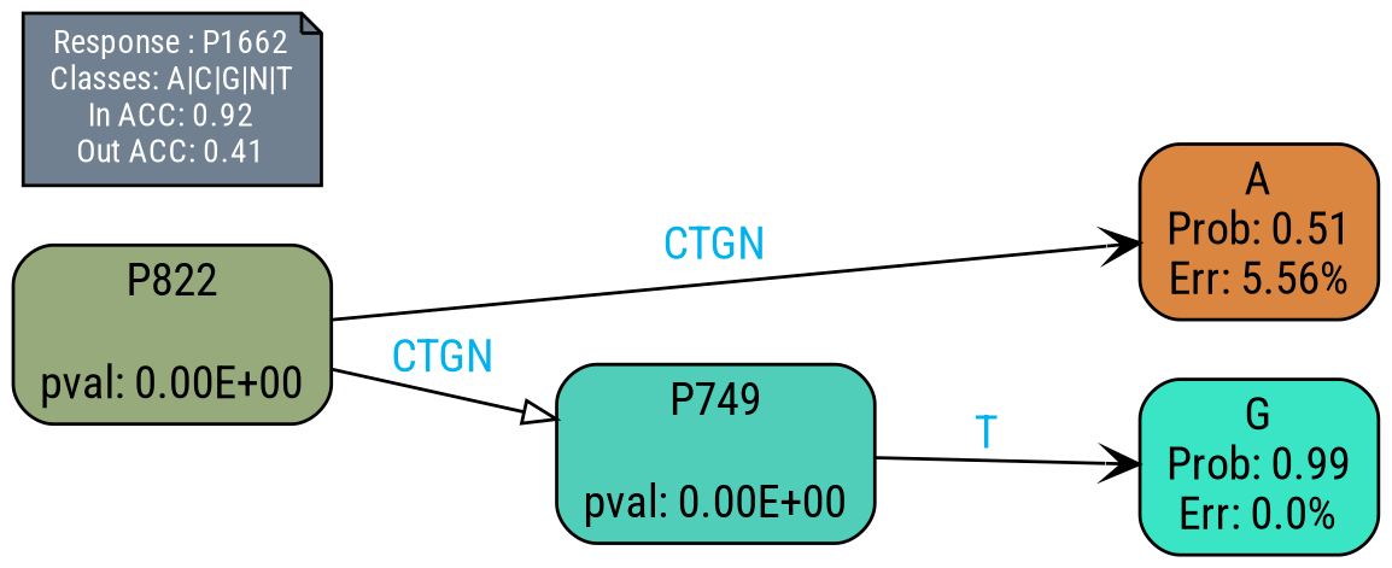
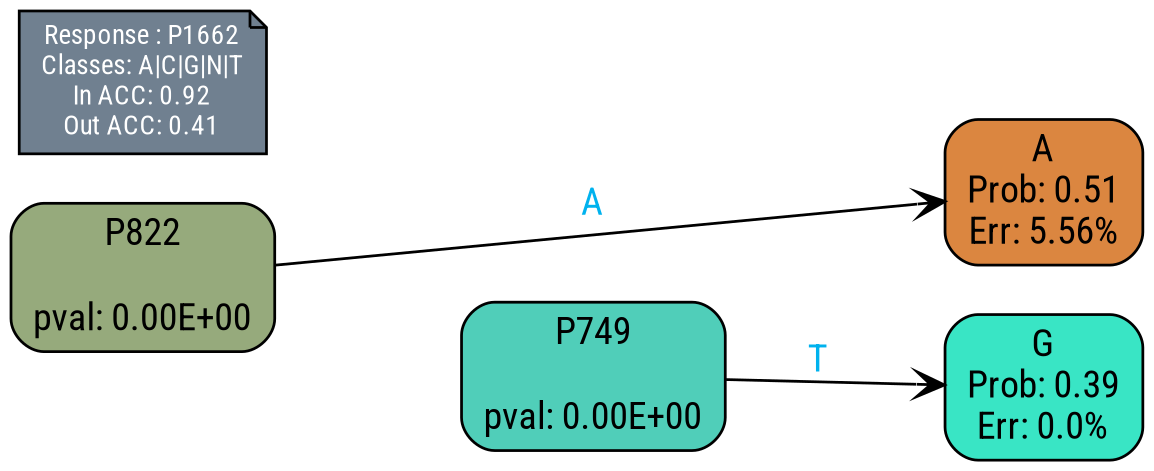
  digraph {
    fontname="Roboto Condensed"
    rankdir=LR
    ranksep=equally
    splines=polylines
    node [color=black fontname="Roboto Condensed" shape=box style="filled, rounded"]
    edge [arrowhead=vee fontcolor=deepskyblue2 fontname="Roboto Condensed"]
    n1 [fillcolor="#db8640" label="A\nProb: 0.51\nErr: 5.56%"]
-   n2 [fillcolor="#39e5c5" label="G\nProb: 0.99\nErr: 0.0%"]
+   n2 [fillcolor="#39e5c5" label="G\nProb: 0.39\nErr: 0.0%"]
    n3 [align=left fillcolor=slategray fontcolor=white fontsize=10 label="Response : P1662\nClasses: A|C|G|N|T\nIn ACC: 0.92\nOut ACC: 0.41\n" shape=note style=filled]
    n4 [fillcolor="#96aa7c" label="P822\n\npval: 0.00E+00"]
    n5 [fillcolor="#50ceb9" label="P749\n\npval: 0.00E+00"]
    subgraph sub_1 {
      rank=same
      n1
      n2
    }
    subgraph sub_2 {
      rank=same
      n3
      n4
    }
-   n4 -> n1 [label=CTGN]
-   n4 -> n5 [arrowhead=onormal label=CTGN]
+   n4 -> n1 [label=A]
    n5 -> n2 [label=T]
  }
